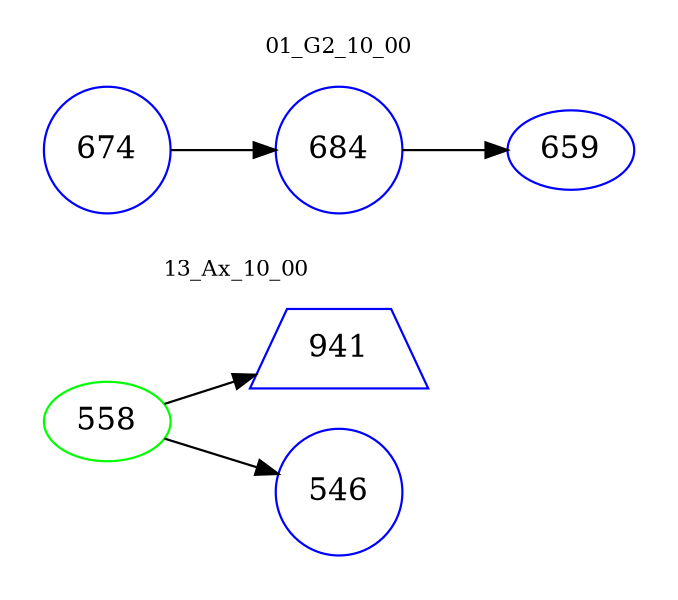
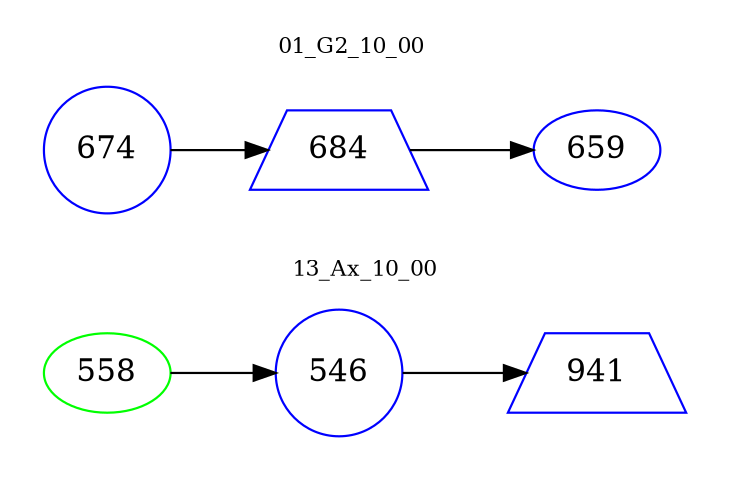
  digraph {
    rankdir=LR
    node [color=blue shape=ellipse]
    edge [color=black]
    n1 [color=green label=558]
    n2 [label=546 shape=circle]
    n3 [label=941 shape=trapezium]
    n4 [label=674 shape=circle]
-   n5 [label=684 shape=circle]
+   n5 [label=684 shape=trapezium]
    n6 [label=659]
    subgraph cluster_1 {
      color=white
      fontsize=10
      label="13_Ax_10_00"
      n1
      n2
      n3
    }
    subgraph cluster_2 {
      color=white
      fontsize=10
      label="01_G2_10_00"
      n4
      n5
      n6
    }
    n1 -> n2
-   n1 -> n3
+   n2 -> n3
    n4 -> n5
    n5 -> n6
  }
